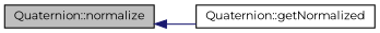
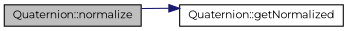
  digraph {
    rankdir=LR
    fontname=Montserrat
    node [color=black fontname=Montserrat fontsize=10 shape=record style=filled]
    n1 [fillcolor=grey75 fontcolor=black height=0.2 label="Quaternion::normalize" width=0.4]
    n2 [fillcolor=white height=0.2 label="Quaternion::getNormalized" width=0.4]
-   n1 -> n2 [color=midnightblue dir=back fontname=Montserrat fontsize=10 labelfontname=Helvetica labelfontsize=10 style=solid]
+   n2 -> n1 [color=midnightblue dir=back fontname=Montserrat fontsize=10 labelfontname=Helvetica labelfontsize=10 style=solid]
  }
